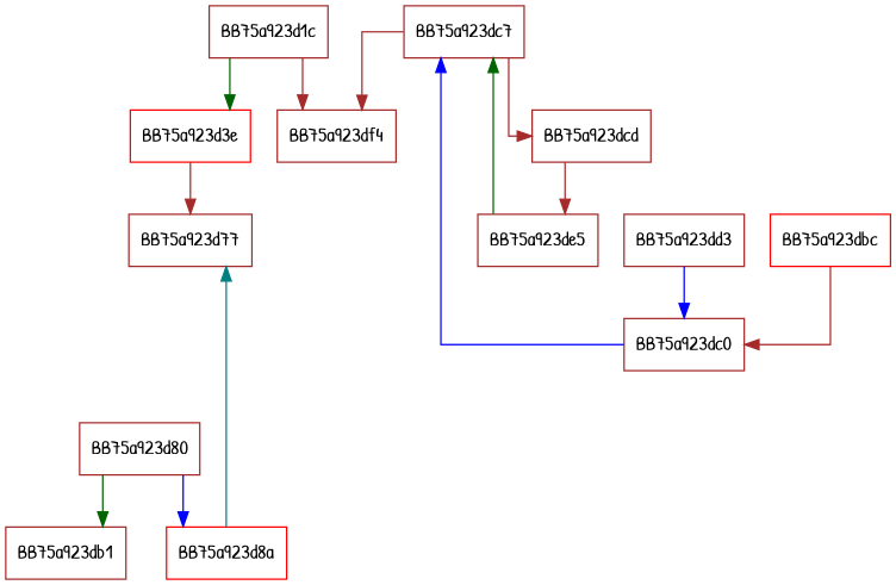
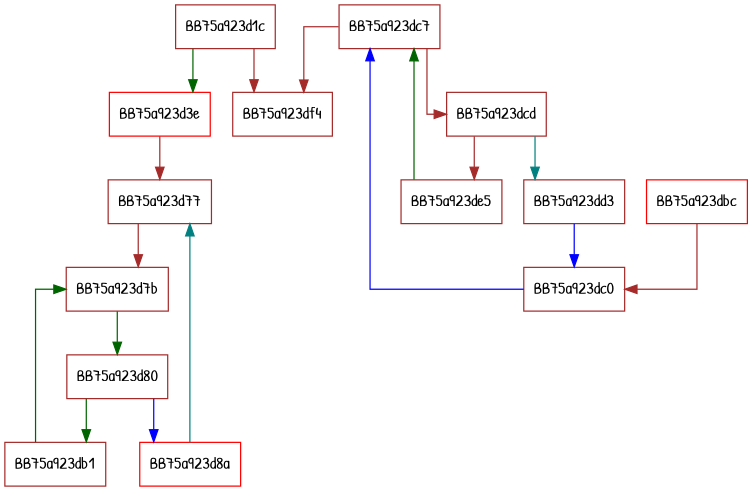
  digraph {
    fontname="Patrick Hand"
    splines=ortho
    node [color=brown fontname="Patrick Hand" shape=box]
    edge [color=brown fontname="Patrick Hand"]
    BB75a923d1c
    BB75a923df4
    BB75a923d3e [color=red]
    BB75a923d77
+   BB75a923d7b
    BB75a923d80
    BB75a923dbc [color=red]
    BB75a923dc0
    BB75a923db1
    BB75a923d8a [color=red]
    BB75a923dc7
    BB75a923dcd
    BB75a923de5
    BB75a923dd3
    BB75a923d1c -> BB75a923df4
    BB75a923d1c -> BB75a923d3e [color=darkgreen]
    BB75a923d3e -> BB75a923d77
+   BB75a923d77 -> BB75a923d7b
+   BB75a923d7b -> BB75a923d80 [color=darkgreen]
    BB75a923d80 -> BB75a923db1 [color=darkgreen]
    BB75a923d80 -> BB75a923d8a [color=blue]
    BB75a923dbc -> BB75a923dc0
    BB75a923dc0 -> BB75a923dc7 [color=blue]
+   BB75a923db1 -> BB75a923d7b [color=darkgreen]
    BB75a923d8a -> BB75a923d77 [color=teal]
    BB75a923dc7 -> BB75a923df4
    BB75a923dc7 -> BB75a923dcd
    BB75a923dcd -> BB75a923de5
+   BB75a923dcd -> BB75a923dd3 [color=teal]
    BB75a923de5 -> BB75a923dc7 [color=darkgreen]
    BB75a923dd3 -> BB75a923dc0 [color=blue]
  }
